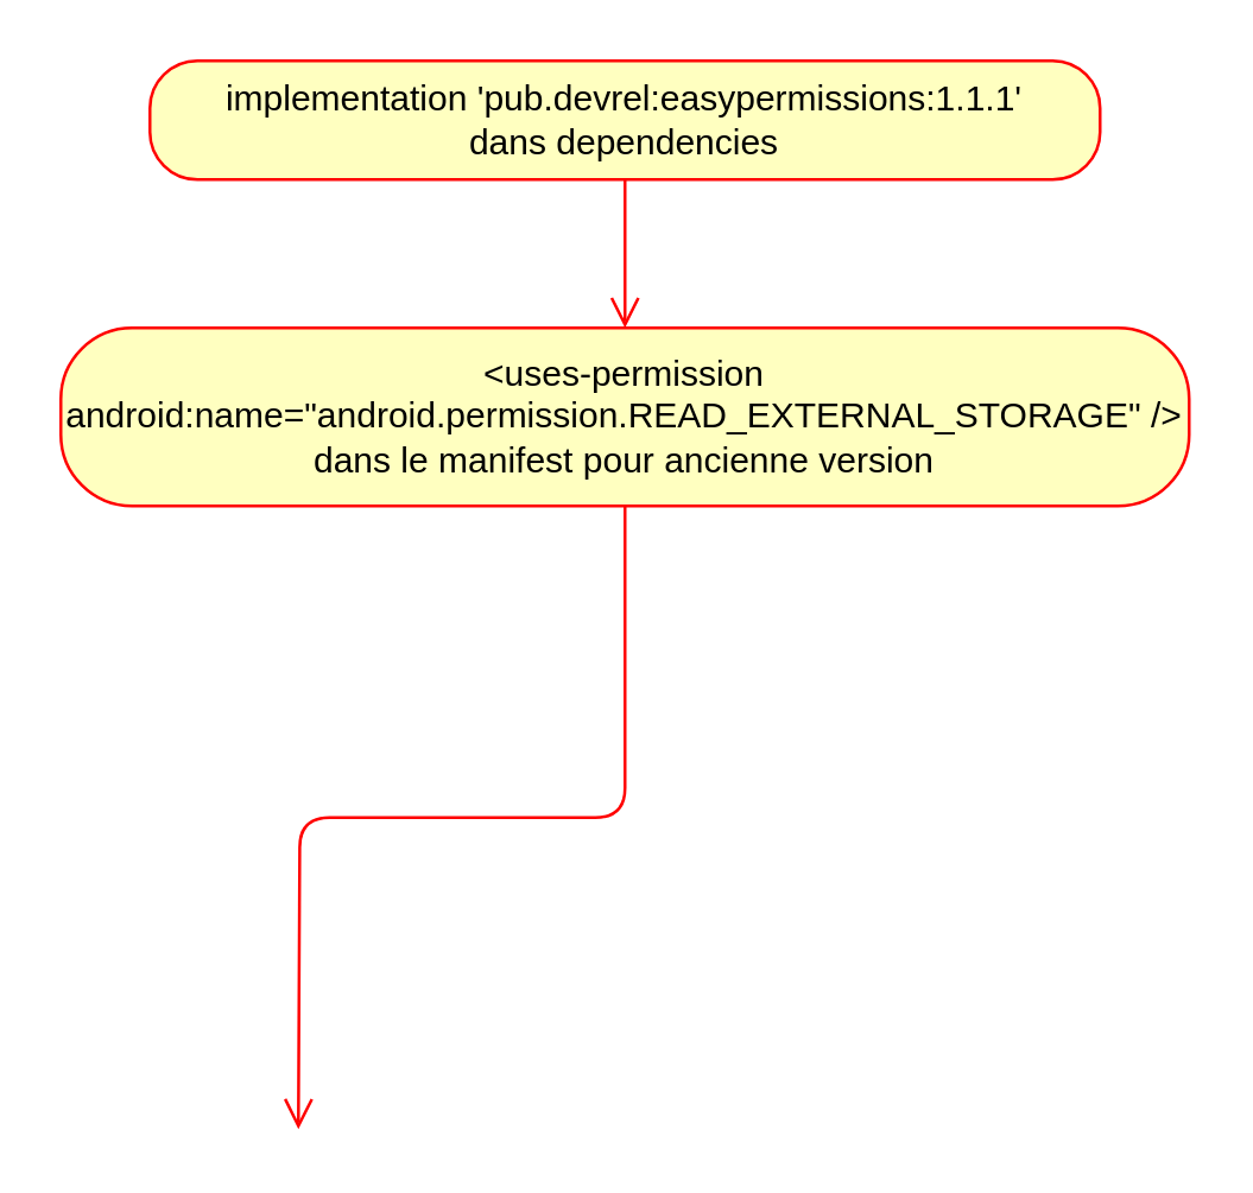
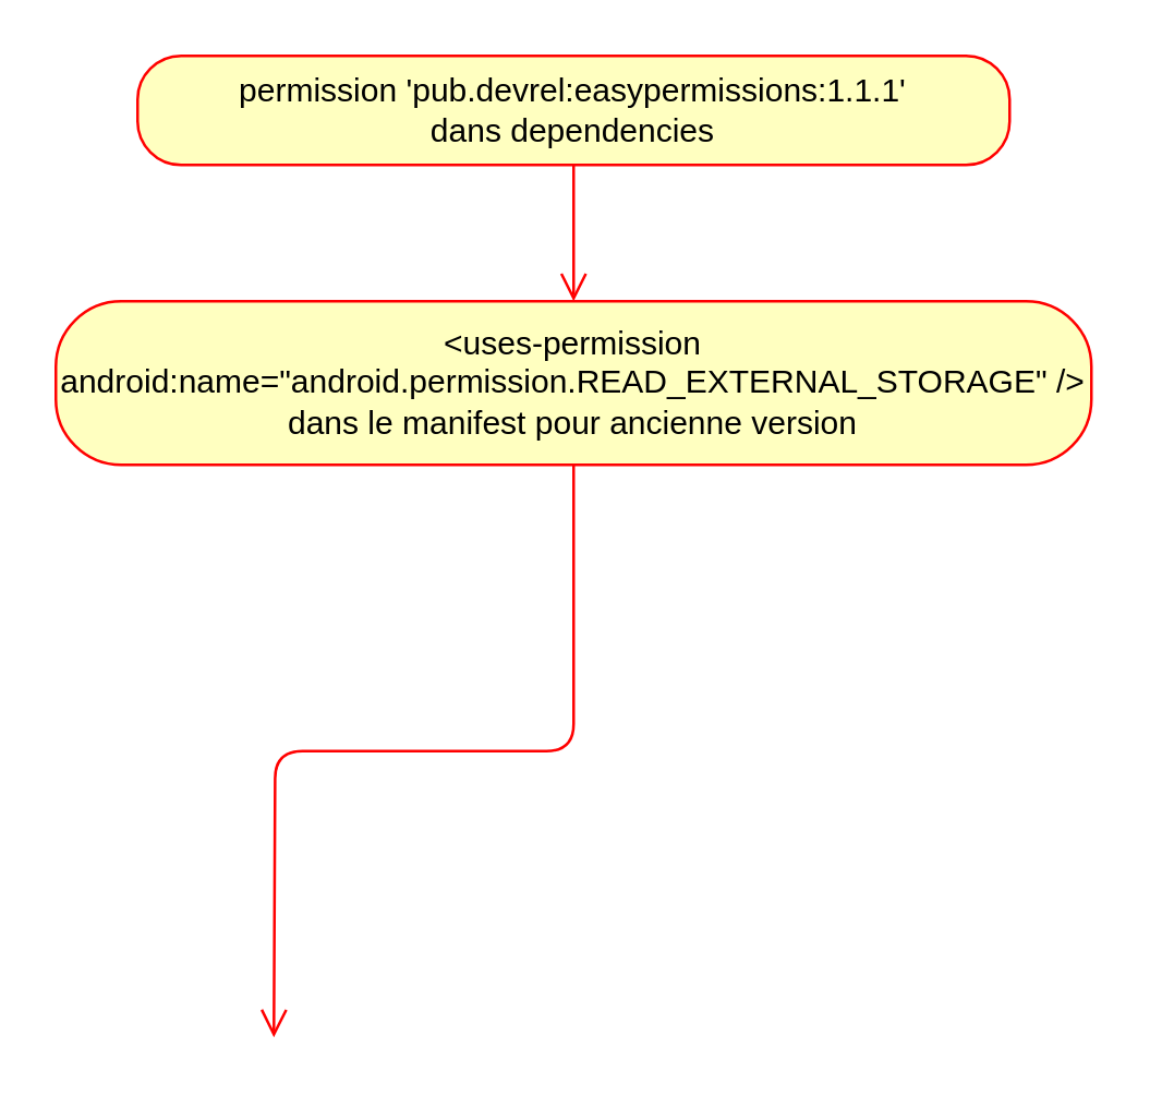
  <mxCell id="0" />
  <mxCell id="1" parent="0" />
- <mxCell id="2" value="implementation 'pub.devrel:easypermissions:1.1.1'&lt;br&gt;dans dependencies" style="rounded=1;whiteSpace=wrap;html=1;arcSize=40;fontColor=#000000;fillColor=#ffffc0;strokeColor=#ff0000;" vertex="1" parent="1"><mxGeometry x="50" y="20" width="320" height="40" as="geometry" /></mxCell>
+ <mxCell id="2" value="permission 'pub.devrel:easypermissions:1.1.1'&lt;br&gt;dans dependencies" style="rounded=1;whiteSpace=wrap;html=1;arcSize=40;fontColor=#000000;fillColor=#ffffc0;strokeColor=#ff0000;" vertex="1" parent="1"><mxGeometry x="50" y="20" width="320" height="40" as="geometry" /></mxCell>
  <mxCell id="3" value="" style="edgeStyle=orthogonalEdgeStyle;html=1;verticalAlign=bottom;endArrow=open;endSize=8;strokeColor=#ff0000;" edge="1" source="2" parent="1" target="4"><mxGeometry relative="1" as="geometry"><mxPoint x="110" y="120" as="targetPoint" /></mxGeometry></mxCell>
  <mxCell id="4" value="&amp;lt;uses-permission android:name=&quot;android.permission.READ_EXTERNAL_STORAGE&quot; /&amp;gt;&lt;br&gt;dans le manifest pour ancienne version" style="rounded=1;whiteSpace=wrap;html=1;arcSize=40;fontColor=#000000;fillColor=#ffffc0;strokeColor=#ff0000;" vertex="1" parent="1"><mxGeometry x="20" y="110" width="380" height="60" as="geometry" /></mxCell>
  <mxCell id="5" value="" style="edgeStyle=orthogonalEdgeStyle;html=1;verticalAlign=bottom;endArrow=open;endSize=8;strokeColor=#ff0000;" edge="1" source="4" parent="1"><mxGeometry relative="1" as="geometry"><mxPoint x="100" y="380" as="targetPoint" /></mxGeometry></mxCell>
